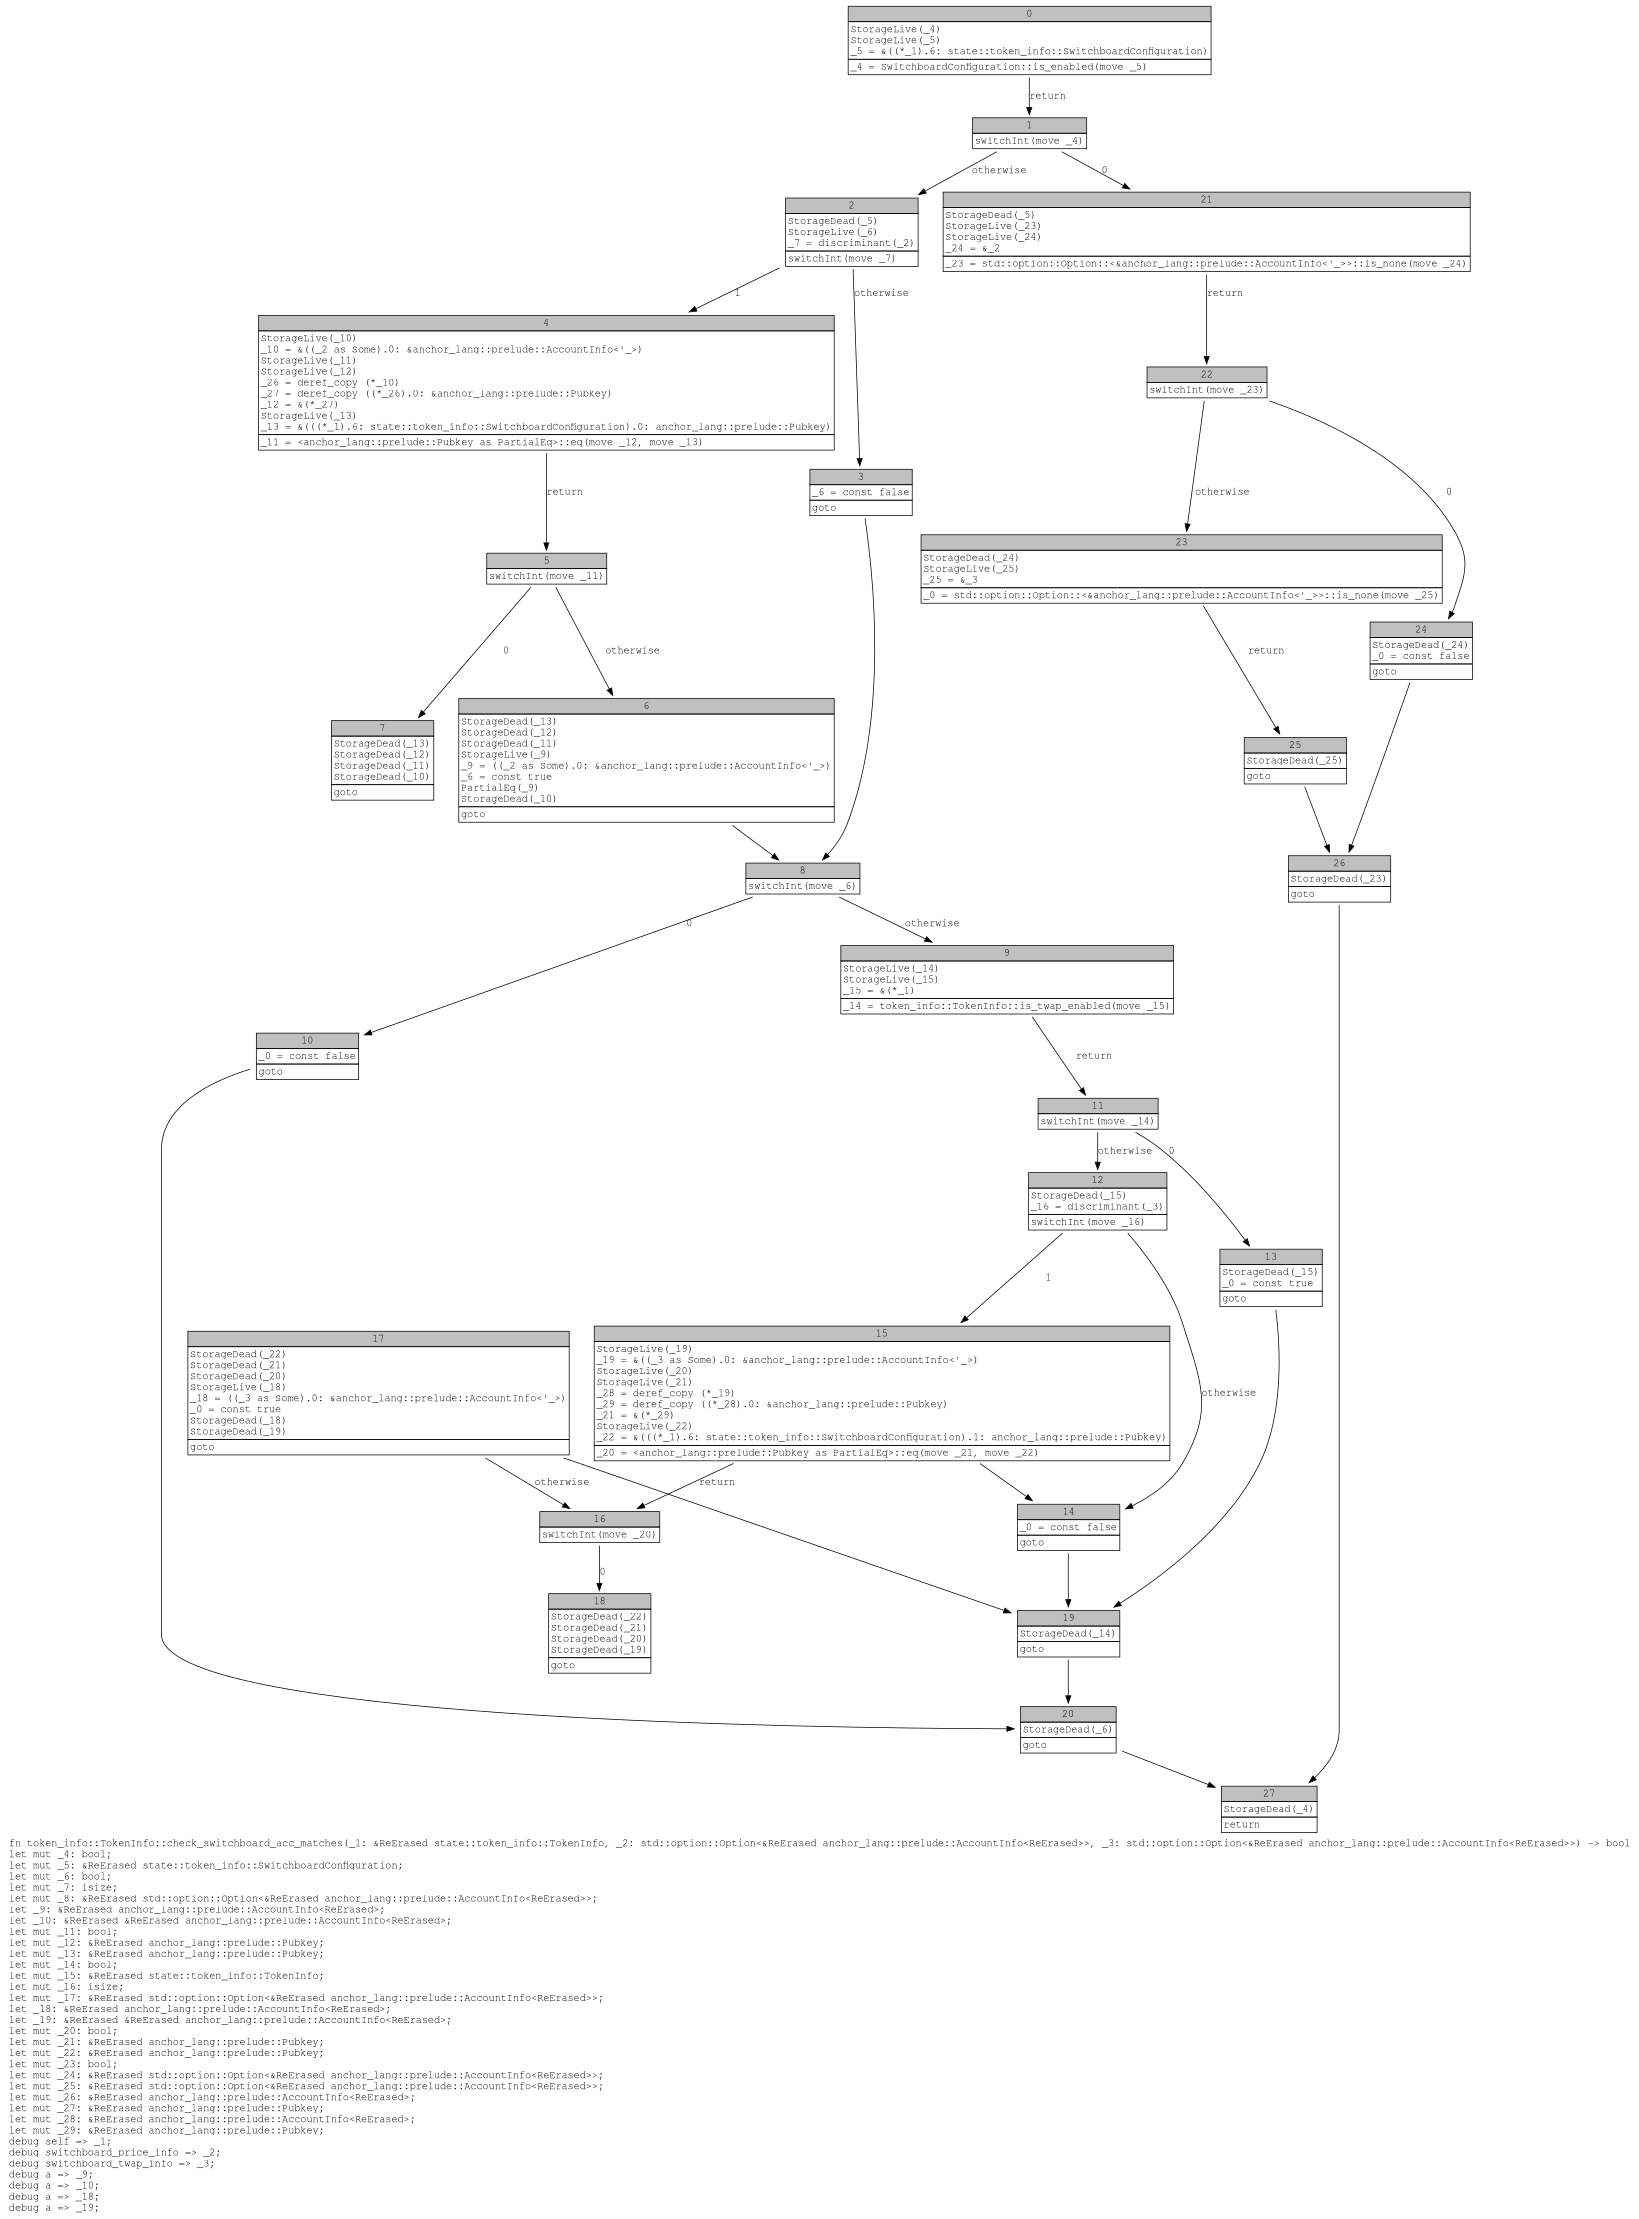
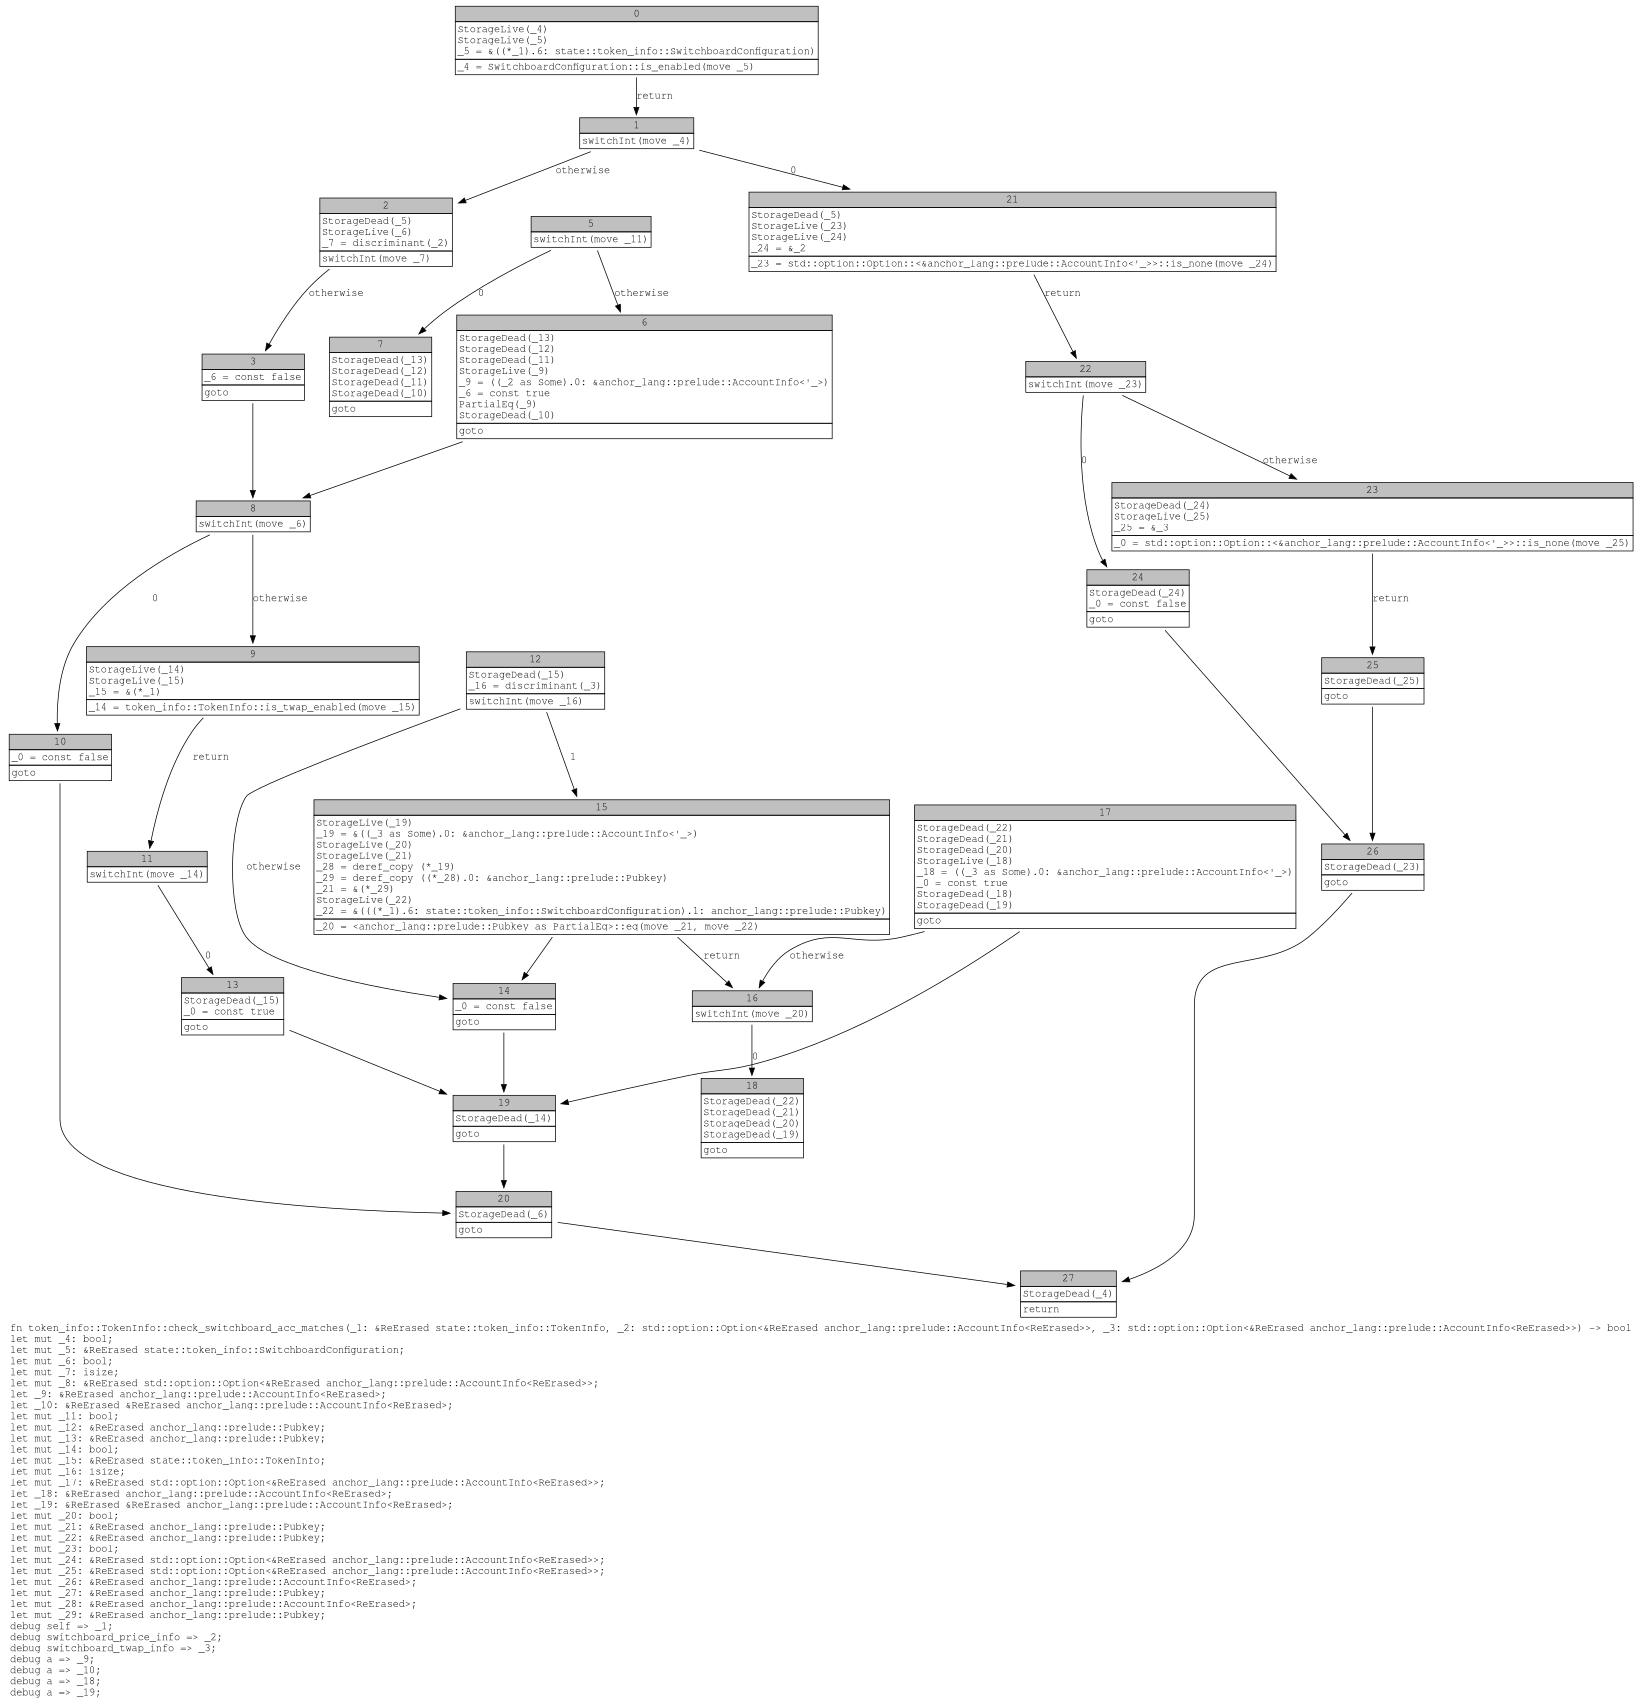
  digraph {
    fontname="Courier, monospace"
    label=<fn token_info::TokenInfo::check_switchboard_acc_matches(_1: &amp;ReErased state::token_info::TokenInfo, _2: std::option::Option&lt;&amp;ReErased anchor_lang::prelude::AccountInfo&lt;ReErased&gt;&gt;, _3: std::option::Option&lt;&amp;ReErased anchor_lang::prelude::AccountInfo&lt;ReErased&gt;&gt;) -&gt; bool<br align="left"/>let mut _4: bool;<br align="left"/>let mut _5: &amp;ReErased state::token_info::SwitchboardConfiguration;<br align="left"/>let mut _6: bool;<br align="left"/>let mut _7: isize;<br align="left"/>let mut _8: &amp;ReErased std::option::Option&lt;&amp;ReErased anchor_lang::prelude::AccountInfo&lt;ReErased&gt;&gt;;<br align="left"/>let _9: &amp;ReErased anchor_lang::prelude::AccountInfo&lt;ReErased&gt;;<br align="left"/>let _10: &amp;ReErased &amp;ReErased anchor_lang::prelude::AccountInfo&lt;ReErased&gt;;<br align="left"/>let mut _11: bool;<br align="left"/>let mut _12: &amp;ReErased anchor_lang::prelude::Pubkey;<br align="left"/>let mut _13: &amp;ReErased anchor_lang::prelude::Pubkey;<br align="left"/>let mut _14: bool;<br align="left"/>let mut _15: &amp;ReErased state::token_info::TokenInfo;<br align="left"/>let mut _16: isize;<br align="left"/>let mut _17: &amp;ReErased std::option::Option&lt;&amp;ReErased anchor_lang::prelude::AccountInfo&lt;ReErased&gt;&gt;;<br align="left"/>let _18: &amp;ReErased anchor_lang::prelude::AccountInfo&lt;ReErased&gt;;<br align="left"/>let _19: &amp;ReErased &amp;ReErased anchor_lang::prelude::AccountInfo&lt;ReErased&gt;;<br align="left"/>let mut _20: bool;<br align="left"/>let mut _21: &amp;ReErased anchor_lang::prelude::Pubkey;<br align="left"/>let mut _22: &amp;ReErased anchor_lang::prelude::Pubkey;<br align="left"/>let mut _23: bool;<br align="left"/>let mut _24: &amp;ReErased std::option::Option&lt;&amp;ReErased anchor_lang::prelude::AccountInfo&lt;ReErased&gt;&gt;;<br align="left"/>let mut _25: &amp;ReErased std::option::Option&lt;&amp;ReErased anchor_lang::prelude::AccountInfo&lt;ReErased&gt;&gt;;<br align="left"/>let mut _26: &amp;ReErased anchor_lang::prelude::AccountInfo&lt;ReErased&gt;;<br align="left"/>let mut _27: &amp;ReErased anchor_lang::prelude::Pubkey;<br align="left"/>let mut _28: &amp;ReErased anchor_lang::prelude::AccountInfo&lt;ReErased&gt;;<br align="left"/>let mut _29: &amp;ReErased anchor_lang::prelude::Pubkey;<br align="left"/>debug self =&gt; _1;<br align="left"/>debug switchboard_price_info =&gt; _2;<br align="left"/>debug switchboard_twap_info =&gt; _3;<br align="left"/>debug a =&gt; _9;<br align="left"/>debug a =&gt; _10;<br align="left"/>debug a =&gt; _18;<br align="left"/>debug a =&gt; _19;<br align="left"/>>
    node [fontname="Courier, monospace" shape=none]
    edge [fontname="Courier, monospace"]
    n1 [label=<<table border="0" cellborder="1" cellspacing="0"><tr><td bgcolor="gray" align="center" colspan="1">0</td></tr><tr><td align="left" balign="left">StorageLive(_4)<br/>StorageLive(_5)<br/>_5 = &amp;((*_1).6: state::token_info::SwitchboardConfiguration)<br/></td></tr><tr><td align="left">_4 = SwitchboardConfiguration::is_enabled(move _5)</td></tr></table>>]
    n2 [label=<<table border="0" cellborder="1" cellspacing="0"><tr><td bgcolor="gray" align="center" colspan="1">1</td></tr><tr><td align="left">switchInt(move _4)</td></tr></table>>]
    n3 [label=<<table border="0" cellborder="1" cellspacing="0"><tr><td bgcolor="gray" align="center" colspan="1">2</td></tr><tr><td align="left" balign="left">StorageDead(_5)<br/>StorageLive(_6)<br/>_7 = discriminant(_2)<br/></td></tr><tr><td align="left">switchInt(move _7)</td></tr></table>>]
    n4 [label=<<table border="0" cellborder="1" cellspacing="0"><tr><td bgcolor="gray" align="center" colspan="1">21</td></tr><tr><td align="left" balign="left">StorageDead(_5)<br/>StorageLive(_23)<br/>StorageLive(_24)<br/>_24 = &amp;_2<br/></td></tr><tr><td align="left">_23 = std::option::Option::&lt;&amp;anchor_lang::prelude::AccountInfo&lt;'_&gt;&gt;::is_none(move _24)</td></tr></table>>]
    n5 [label=<<table border="0" cellborder="1" cellspacing="0"><tr><td bgcolor="gray" align="center" colspan="1">3</td></tr><tr><td align="left" balign="left">_6 = const false<br/></td></tr><tr><td align="left">goto</td></tr></table>>]
-   n6 [label=<<table border="0" cellborder="1" cellspacing="0"><tr><td bgcolor="gray" align="center" colspan="1">4</td></tr><tr><td align="left" balign="left">StorageLive(_10)<br/>_10 = &amp;((_2 as Some).0: &amp;anchor_lang::prelude::AccountInfo&lt;'_&gt;)<br/>StorageLive(_11)<br/>StorageLive(_12)<br/>_26 = deref_copy (*_10)<br/>_27 = deref_copy ((*_26).0: &amp;anchor_lang::prelude::Pubkey)<br/>_12 = &amp;(*_27)<br/>StorageLive(_13)<br/>_13 = &amp;(((*_1).6: state::token_info::SwitchboardConfiguration).0: anchor_lang::prelude::Pubkey)<br/></td></tr><tr><td align="left">_11 = &lt;anchor_lang::prelude::Pubkey as PartialEq&gt;::eq(move _12, move _13)</td></tr></table>>]
    n7 [label=<<table border="0" cellborder="1" cellspacing="0"><tr><td bgcolor="gray" align="center" colspan="1">22</td></tr><tr><td align="left">switchInt(move _23)</td></tr></table>>]
    n8 [label=<<table border="0" cellborder="1" cellspacing="0"><tr><td bgcolor="gray" align="center" colspan="1">8</td></tr><tr><td align="left">switchInt(move _6)</td></tr></table>>]
    n9 [label=<<table border="0" cellborder="1" cellspacing="0"><tr><td bgcolor="gray" align="center" colspan="1">5</td></tr><tr><td align="left">switchInt(move _11)</td></tr></table>>]
    n10 [label=<<table border="0" cellborder="1" cellspacing="0"><tr><td bgcolor="gray" align="center" colspan="1">9</td></tr><tr><td align="left" balign="left">StorageLive(_14)<br/>StorageLive(_15)<br/>_15 = &amp;(*_1)<br/></td></tr><tr><td align="left">_14 = token_info::TokenInfo::is_twap_enabled(move _15)</td></tr></table>>]
    n11 [label=<<table border="0" cellborder="1" cellspacing="0"><tr><td bgcolor="gray" align="center" colspan="1">10</td></tr><tr><td align="left" balign="left">_0 = const false<br/></td></tr><tr><td align="left">goto</td></tr></table>>]
    n12 [label=<<table border="0" cellborder="1" cellspacing="0"><tr><td bgcolor="gray" align="center" colspan="1">6</td></tr><tr><td align="left" balign="left">StorageDead(_13)<br/>StorageDead(_12)<br/>StorageDead(_11)<br/>StorageLive(_9)<br/>_9 = ((_2 as Some).0: &amp;anchor_lang::prelude::AccountInfo&lt;'_&gt;)<br/>_6 = const true<br/>PartialEq(_9)<br/>StorageDead(_10)<br/></td></tr><tr><td align="left">goto</td></tr></table>>]
    n13 [label=<<table border="0" cellborder="1" cellspacing="0"><tr><td bgcolor="gray" align="center" colspan="1">7</td></tr><tr><td align="left" balign="left">StorageDead(_13)<br/>StorageDead(_12)<br/>StorageDead(_11)<br/>StorageDead(_10)<br/></td></tr><tr><td align="left">goto</td></tr></table>>]
    n14 [label=<<table border="0" cellborder="1" cellspacing="0"><tr><td bgcolor="gray" align="center" colspan="1">11</td></tr><tr><td align="left">switchInt(move _14)</td></tr></table>>]
    n15 [label=<<table border="0" cellborder="1" cellspacing="0"><tr><td bgcolor="gray" align="center" colspan="1">20</td></tr><tr><td align="left" balign="left">StorageDead(_6)<br/></td></tr><tr><td align="left">goto</td></tr></table>>]
    n16 [label=<<table border="0" cellborder="1" cellspacing="0"><tr><td bgcolor="gray" align="center" colspan="1">12</td></tr><tr><td align="left" balign="left">StorageDead(_15)<br/>_16 = discriminant(_3)<br/></td></tr><tr><td align="left">switchInt(move _16)</td></tr></table>>]
    n17 [label=<<table border="0" cellborder="1" cellspacing="0"><tr><td bgcolor="gray" align="center" colspan="1">13</td></tr><tr><td align="left" balign="left">StorageDead(_15)<br/>_0 = const true<br/></td></tr><tr><td align="left">goto</td></tr></table>>]
    n18 [label=<<table border="0" cellborder="1" cellspacing="0"><tr><td bgcolor="gray" align="center" colspan="1">27</td></tr><tr><td align="left" balign="left">StorageDead(_4)<br/></td></tr><tr><td align="left">return</td></tr></table>>]
    n19 [label=<<table border="0" cellborder="1" cellspacing="0"><tr><td bgcolor="gray" align="center" colspan="1">14</td></tr><tr><td align="left" balign="left">_0 = const false<br/></td></tr><tr><td align="left">goto</td></tr></table>>]
    n20 [label=<<table border="0" cellborder="1" cellspacing="0"><tr><td bgcolor="gray" align="center" colspan="1">15</td></tr><tr><td align="left" balign="left">StorageLive(_19)<br/>_19 = &amp;((_3 as Some).0: &amp;anchor_lang::prelude::AccountInfo&lt;'_&gt;)<br/>StorageLive(_20)<br/>StorageLive(_21)<br/>_28 = deref_copy (*_19)<br/>_29 = deref_copy ((*_28).0: &amp;anchor_lang::prelude::Pubkey)<br/>_21 = &amp;(*_29)<br/>StorageLive(_22)<br/>_22 = &amp;(((*_1).6: state::token_info::SwitchboardConfiguration).1: anchor_lang::prelude::Pubkey)<br/></td></tr><tr><td align="left">_20 = &lt;anchor_lang::prelude::Pubkey as PartialEq&gt;::eq(move _21, move _22)</td></tr></table>>]
    n21 [label=<<table border="0" cellborder="1" cellspacing="0"><tr><td bgcolor="gray" align="center" colspan="1">19</td></tr><tr><td align="left" balign="left">StorageDead(_14)<br/></td></tr><tr><td align="left">goto</td></tr></table>>]
    n22 [label=<<table border="0" cellborder="1" cellspacing="0"><tr><td bgcolor="gray" align="center" colspan="1">16</td></tr><tr><td align="left">switchInt(move _20)</td></tr></table>>]
    n23 [label=<<table border="0" cellborder="1" cellspacing="0"><tr><td bgcolor="gray" align="center" colspan="1">18</td></tr><tr><td align="left" balign="left">StorageDead(_22)<br/>StorageDead(_21)<br/>StorageDead(_20)<br/>StorageDead(_19)<br/></td></tr><tr><td align="left">goto</td></tr></table>>]
    n24 [label=<<table border="0" cellborder="1" cellspacing="0"><tr><td bgcolor="gray" align="center" colspan="1">17</td></tr><tr><td align="left" balign="left">StorageDead(_22)<br/>StorageDead(_21)<br/>StorageDead(_20)<br/>StorageLive(_18)<br/>_18 = ((_3 as Some).0: &amp;anchor_lang::prelude::AccountInfo&lt;'_&gt;)<br/>_0 = const true<br/>StorageDead(_18)<br/>StorageDead(_19)<br/></td></tr><tr><td align="left">goto</td></tr></table>>]
    n25 [label=<<table border="0" cellborder="1" cellspacing="0"><tr><td bgcolor="gray" align="center" colspan="1">23</td></tr><tr><td align="left" balign="left">StorageDead(_24)<br/>StorageLive(_25)<br/>_25 = &amp;_3<br/></td></tr><tr><td align="left">_0 = std::option::Option::&lt;&amp;anchor_lang::prelude::AccountInfo&lt;'_&gt;&gt;::is_none(move _25)</td></tr></table>>]
    n26 [label=<<table border="0" cellborder="1" cellspacing="0"><tr><td bgcolor="gray" align="center" colspan="1">24</td></tr><tr><td align="left" balign="left">StorageDead(_24)<br/>_0 = const false<br/></td></tr><tr><td align="left">goto</td></tr></table>>]
    n27 [label=<<table border="0" cellborder="1" cellspacing="0"><tr><td bgcolor="gray" align="center" colspan="1">25</td></tr><tr><td align="left" balign="left">StorageDead(_25)<br/></td></tr><tr><td align="left">goto</td></tr></table>>]
    n28 [label=<<table border="0" cellborder="1" cellspacing="0"><tr><td bgcolor="gray" align="center" colspan="1">26</td></tr><tr><td align="left" balign="left">StorageDead(_23)<br/></td></tr><tr><td align="left">goto</td></tr></table>>]
    n1 -> n2 [label=return]
    n2 -> n3 [label=otherwise]
    n2 -> n4 [label=0]
    n3 -> n5 [label=otherwise]
-   n3 -> n6 [label=1]
    n4 -> n7 [label=return]
    n5 -> n8
-   n6 -> n9 [label=return]
    n7 -> n25 [label=otherwise]
    n7 -> n26 [label=0]
    n8 -> n10 [label=otherwise]
    n8 -> n11 [label=0]
    n9 -> n12 [label=otherwise]
    n9 -> n13 [label=0]
    n10 -> n14 [label=return]
    n11 -> n15
    n12 -> n8
-   n14 -> n16 [label=otherwise]
    n14 -> n17 [label=0]
    n15 -> n18
    n16 -> n19 [label=otherwise]
    n16 -> n20 [label=1]
    n17 -> n21
    n19 -> n21
    n20 -> n19
    n20 -> n22 [label=return]
    n21 -> n15
    n22 -> n23 [label=0]
    n24 -> n21
    n24 -> n22 [label=otherwise]
    n25 -> n27 [label=return]
    n26 -> n28
    n27 -> n28
    n28 -> n18
  }
